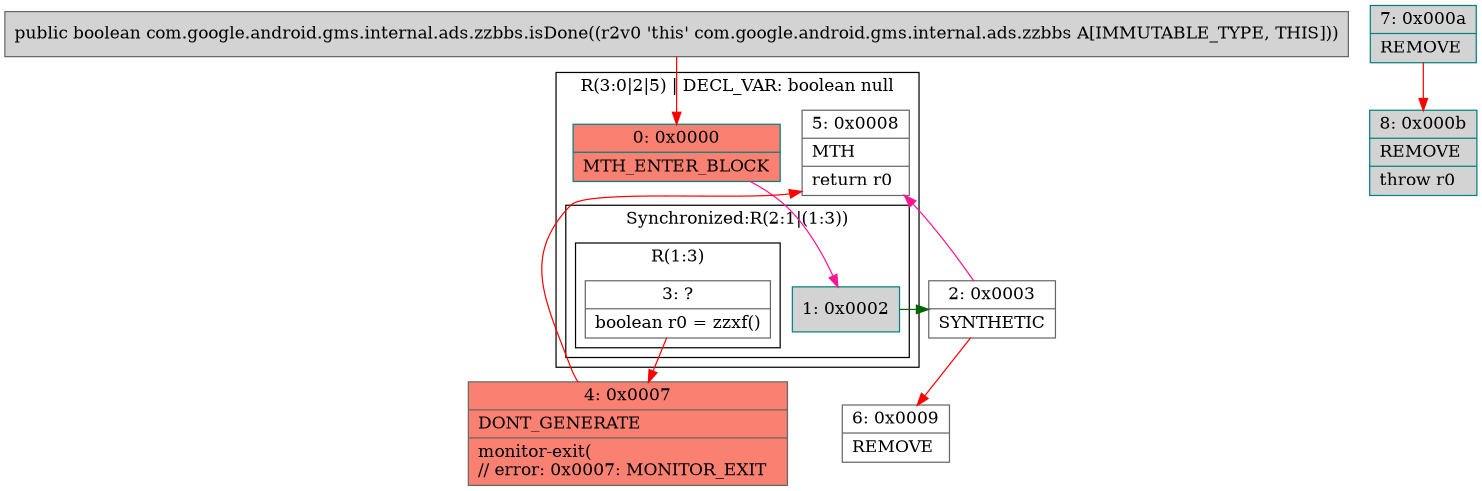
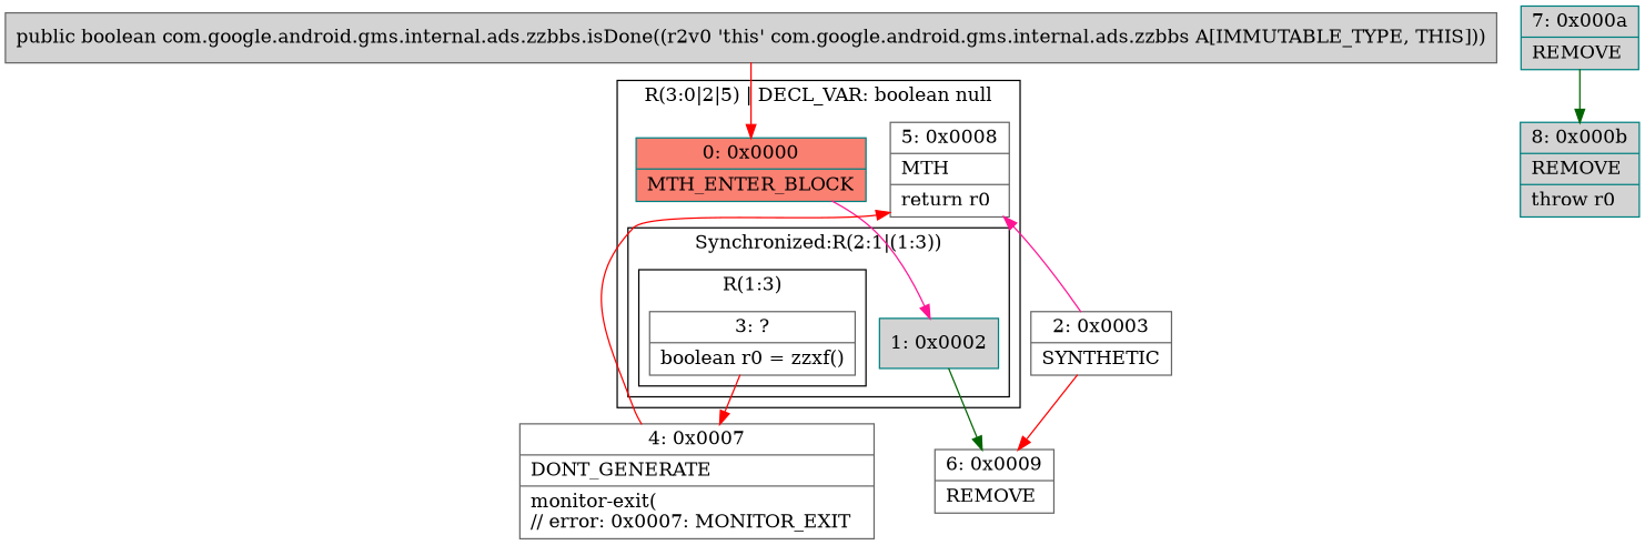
  digraph {
    node [color=gray40 fillcolor=white shape=record style=filled]
    edge [color=red]
    n1 [label="{3\:\ ?|boolean r0 = zzxf()\l}"]
    n2 [color=teal fillcolor=lightgrey label="{1\:\ 0x0002}"]
    n3 [color=teal fillcolor=salmon label="{0\:\ 0x0000|MTH_ENTER_BLOCK\l}"]
    n4 [label="{5\:\ 0x0008|MTH\l|return r0\l}"]
-   n5 [fillcolor=salmon label="{4\:\ 0x0007|DONT_GENERATE\l|monitor\-exit(\l\/\/ error: 0x0007: MONITOR_EXIT  \l}"]
+   n5 [label="{4\:\ 0x0007|DONT_GENERATE\l|monitor\-exit(\l\/\/ error: 0x0007: MONITOR_EXIT  \l}"]
    n6 [label="{2\:\ 0x0003|SYNTHETIC\l}"]
    n7 [label="{6\:\ 0x0009|REMOVE\l}"]
    n8 [color=teal fillcolor=lightgrey label="{7\:\ 0x000a|REMOVE\l}"]
    n9 [color=teal fillcolor=lightgrey label="{8\:\ 0x000b|REMOVE\l|throw r0\l}"]
    n10 [fillcolor=lightgrey label="{public boolean com.google.android.gms.internal.ads.zzbbs.isDone((r2v0 'this' com.google.android.gms.internal.ads.zzbbs A[IMMUTABLE_TYPE, THIS])) }"]
    subgraph cluster_1 {
      label="R(3:0|2|5) | DECL_VAR: boolean null\l"
      n3
      n4
      subgraph cluster_2 {
        label="Synchronized:R(2:1|(1:3))"
        n2
        subgraph cluster_3 {
          label="R(1:3)"
          n1
        }
      }
    }
    n1 -> n5
-   n2 -> n6 [color=darkgreen]
+   n2 -> n7 [color=darkgreen]
    n3 -> n2 [color=deeppink]
    n5 -> n4
    n6 -> n4 [color=deeppink]
    n6 -> n7
-   n8 -> n9
+   n8 -> n9 [color=darkgreen]
    n10 -> n3
  }
